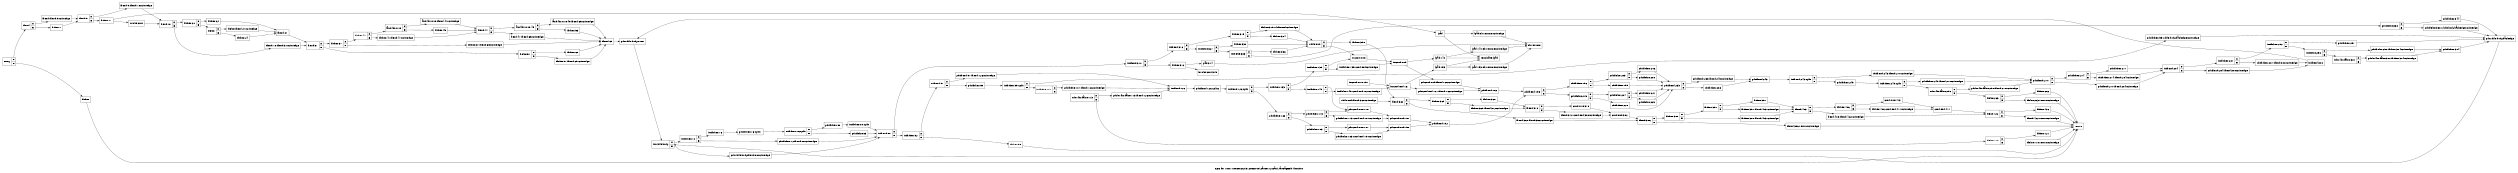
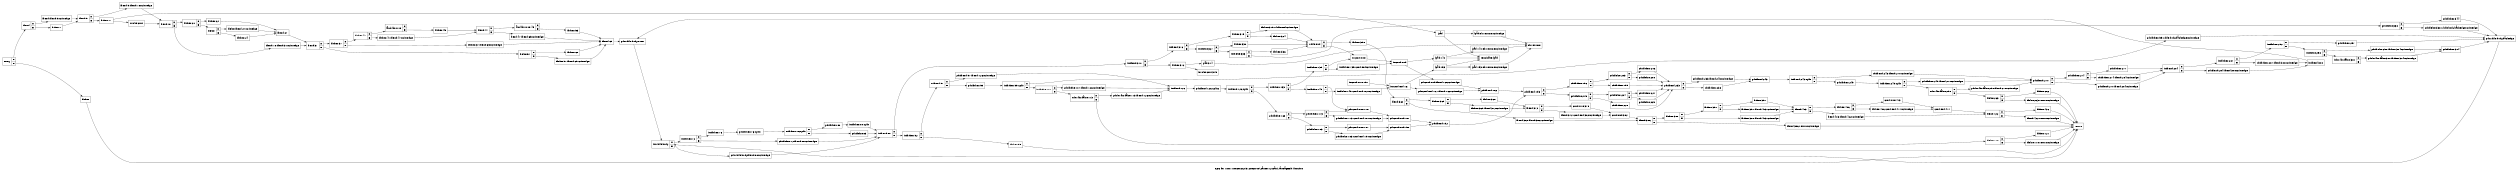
  digraph {
    label="CFG for '_ZN11xercesc_2_512DGXMLScanner12scanStartTagERb' function"
    rankdir=LR
    node [shape=record]
    n1 [label="{entry|{<s0>T|<s1>F}}"]
    n2 [label="{if.end|{<s0>T|<s1>F}}"]
    n3 [label="{if.then}"]
    n4 [label="{if.end.if.end.9_crit_edge}"]
    n5 [label="{if.then.7}"]
    n6 [label="{return}"]
    n7 [label="{if.end.9|{<s0>T|<s1>F}}"]
    n8 [label="{if.end.9.if.end.18_crit_edge}"]
    n9 [label="{if.then.11}"]
    n10 [label="{if.end.18|{<s0>T|<s1>F}}"]
    n11 [label="{invoke.cont}"]
    n12 [label="{lpad}"]
    n13 [label="{if.then.20|{<s0>T|<s1>F}}"]
    n14 [label="{if.end.18.if.end.31_crit_edge}"]
    n15 [label="{lpad.eh.resume_crit_edge}"]
    n16 [label="{terminate.lpad}"]
    n17 [label="{if.then.22}"]
    n18 [label="{if.else|{<s0>T|<s1>F}}"]
    n19 [label="{if.end.31|{<s0>T|<s1>F}}"]
    n20 [label="{eh.resume}"]
    n21 [label="{if.end.27}"]
    n22 [label="{if.else.if.end.27_crit_edge}"]
    n23 [label="{if.then.24}"]
    n24 [label="{if.then.37|{<s0>T|<s1>F}}"]
    n25 [label="{if.else.57|{<s0>T|<s1>F}}"]
    n26 [label="{if.then.41|{<s0>T|<s1>F}}"]
    n27 [label="{if.then.37.if.end.65_crit_edge}"]
    n28 [label="{if.then.60}"]
    n29 [label="{if.else.57.if.end.65_crit_edge}"]
    n30 [label="{land.lhs.true|{<s0>T|<s1>F}}"]
    n31 [label="{if.then.41.if.end.47_crit_edge}"]
    n32 [label="{if.end.65}"]
-   n33 [label="{land.lhs.true.if.end.47_crit_edge}"]
    n34 [label="{if.then.45}"]
    n35 [label="{if.end.47|{<s0>T|<s1>F}}"]
    n36 [label="{pd_while.body.outer}"]
    n37 [label="{it_while.body|{<s0>T|<s1>F}}"]
    n38 [label="{land.lhs.true.49|{<s0>T|<s1>F}}"]
    n39 [label="{if.end.47.if.end.65_crit_edge}"]
-   n40 [label="{land.lhs.true.49.if.end.65_crit_edge}"]
    n41 [label="{if.then.53}"]
    n42 [label="{it_if.then.72|{<s0>T|<s1>F}}"]
    n43 [label="{pd_while.body.if.end.88_crit_edge}"]
    n44 [label="{it_if.then.76}"]
    n45 [label="{pd_if.then.72.if.end.88_crit_edge}"]
    n46 [label="{it_if.end.88|{<s0>T|<s1>F}}"]
    n47 [label="{pd_if.then.76.split1}"]
    n48 [label="{it_if.end.310|{<s0>T|<s1>F}}"]
    n49 [label="{it_if.then.92|{<s0>T|<s1>F}}"]
    n50 [label="{it_if.end.316|{<s0>T|<s1>F}}"]
    n51 [label="{if.then.312}"]
    n52 [label="{it_if.end.97|{<s0>T|<s1>F}}"]
    n53 [label="{if.then.95}"]
    n54 [label="{it_if.then.76.split|{<s0>T|<s1>F}}"]
    n55 [label="{pd_if.then.80}"]
    n56 [label="{pd_if.else.85}"]
    n57 [label="{it_if.then.80.split}"]
    n58 [label="{if.then.319|{<s0>T|<s1>F}}"]
    n59 [label="{it_if.else.327|{<s0>T|<s1>F}}"]
    n60 [label="{invoke.cont.315}"]
    n61 [label="{lpad.314}"]
    n62 [label="{pd_if.end.97.if.end.126_crit_edge}"]
    n63 [label="{pd_if.then.99}"]
    n64 [label="{it_if.end.126}"]
    n65 [label="{it_if.then.99.split|{<s0>T|<s1>F}}"]
    n66 [label="{pd_if.end.126.split2}"]
    n67 [label="{pd_if.then.99.while.body.backedge_crit_edge}"]
    n68 [label="{it_if.else.107|{<s0>T|<s1>F}}"]
    n69 [label="{it_if.end.126.split|{<s0>T|<s1>F}}"]
    n70 [label="{pd_while.body.backedge}"]
    n71 [label="{pd_if.else.107.if.end.126_crit_edge}"]
    n72 [label="{it_lor.lhs.false.113|{<s0>T|<s1>F}}"]
    n73 [label="{pd_lor.lhs.false.113.if.end.126_crit_edge}"]
    n74 [label="{if.else.118|{<s0>T|<s1>F}}"]
    n75 [label="{if.then.121}"]
    n76 [label="{if.else.118.return_crit_edge}"]
    n77 [label="{it_if.then.133|{<s0>T|<s1>F}}"]
    n78 [label="{pd_if.else.168|{<s0>T|<s1>F}}"]
    n79 [label="{it_if.then.135|{<s0>T|<s1>F}}"]
    n80 [label="{it_if.else.149|{<s0>T|<s1>F}}"]
    n81 [label="{pd_if.then.173|{<s0>T|<s1>F}}"]
    n82 [label="{pd_if.else.183|{<s0>T|<s1>F}}"]
    n83 [label="{it_cond.true}"]
    n84 [label="{it_if.then.135.cond.end_crit_edge}"]
    n85 [label="{it_if.else.149.cond.end.161_crit_edge}"]
    n86 [label="{pd_cond.true.178}"]
    n87 [label="{pd_if.then.173.cond.end.181_crit_edge}"]
    n88 [label="{pd_cond.true.187}"]
    n89 [label="{pd_if.else.183.cond.end.190_crit_edge}"]
    n90 [label="{it_cond.end}"]
    n91 [label="{it_cond.true.157}"]
    n92 [label="{it_cond.end.161}"]
    n93 [label="{pd_cond.end.if.end.166_crit_edge}"]
    n94 [label="{lpad.140}"]
    n95 [label="{pd_if.end.166}"]
    n96 [label="{lpad.140.eh.resume_crit_edge}"]
    n97 [label="{pd_if.end.193|{<s0>T|<s1>F}}"]
    n98 [label="{pd_if.then.196|{<s0>T|<s1>F}}"]
    n99 [label="{pd_if.else.215|{<s0>T|<s1>F}}"]
    n100 [label="{pd_cond.end.161.if.end.166_crit_edge}"]
    n101 [label="{lpad.153}"]
    n102 [label="{lpad.153.eh.resume_crit_edge}"]
    n103 [label="{pd_if.else.203|{<s0>T|<s1>F}}"]
    n104 [label="{pd_if.then.199}"]
    n105 [label="{pd_if.else.224|{<s0>T|<s1>F}}"]
    n106 [label="{pd_if.then.220}"]
    n107 [label="{pd_cond.end.181}"]
    n108 [label="{pd_cond.end.190}"]
    n109 [label="{pd_if.end.192}"]
    n110 [label="{pd_if.then.206}"]
    n111 [label="{pd_if.else.208}"]
    n112 [label="{pd_if.end.233|{<s0>T|<s1>F}}"]
    n113 [label="{pd_if.then.227}"]
    n114 [label="{pd_if.else.229}"]
    n115 [label="{pd_if.end.233.if.end.243_crit_edge}"]
    n116 [label="{pd_if.then.238}"]
    n117 [label="{pd_if.end.243}"]
    n118 [label="{it_if.end.243.split|{<s0>T|<s1>F}}"]
    n119 [label="{pd_if.end.243.if.end.270_crit_edge}"]
    n120 [label="{pd_if.then.249}"]
    n121 [label="{pd_if.end.270|{<s0>T|<s1>F}}"]
    n122 [label="{it_if.then.249.split|{<s0>T|<s1>F}}"]
    n123 [label="{pd_if.then.274|{<s0>T|<s1>F}}"]
    n124 [label="{pd_if.end.270.if.end.284_crit_edge}"]
    n125 [label="{pd_if.then.249.if.end.270_crit_edge}"]
    n126 [label="{it_lor.lhs.false.258|{<s0>T|<s1>F}}"]
    n127 [label="{pd_if.then.277}"]
    n128 [label="{pd_if.then.274.if.end.284_crit_edge}"]
    n129 [label="{it_if.end.284|{<s0>T|<s1>F}}"]
    n130 [label="{pd_lor.lhs.false.258.if.end.270_crit_edge}"]
    n131 [label="{if.else.263|{<s0>T|<s1>F}}"]
    n132 [label="{if.then.266}"]
    n133 [label="{if.else.263.return_crit_edge}"]
    n134 [label="{it_if.then.287|{<s0>T|<s1>F}}"]
    n135 [label="{pd_if.end.284.if.end.308_crit_edge}"]
    n136 [label="{it_if.then.292|{<s0>T|<s1>F}}"]
    n137 [label="{pd_if.then.287.if.end.308_crit_edge}"]
    n138 [label="{it_if.end.308}"]
    n139 [label="{pd_if.then.297}"]
    n140 [label="{it_if.else.298|{<s0>T|<s1>F}}"]
    n141 [label="{pd_if.else.298.if.then.304_crit_edge}"]
    n142 [label="{it_lor.lhs.false.300|{<s0>T|<s1>F}}"]
    n143 [label="{pd_if.then.304}"]
    n144 [label="{pd_lor.lhs.false.300.if.then.304_crit_edge}"]
    n145 [label="{if.then.319.while.end_crit_edge}"]
    n146 [label="{if.then.324}"]
    n147 [label="{if.then.330}"]
    n148 [label="{it_if.else.333|{<s0>T|<s1>F}}"]
    n149 [label="{while.end|{<s0>T|<s1>F}}"]
    n150 [label="{if.then.336}"]
    n151 [label="{pd_if.else.338|{<s0>T|<s1>F}}"]
    n152 [label="{if.then.358}"]
    n153 [label="{if.end.360|{<s0>T|<s1>F}}"]
-   n154 [label="{while.end.if.end.360_crit_edge}"]
    n155 [label="{pd_if.then.344}"]
    n156 [label="{pd_if.else.338.while.body.backedge_crit_edge}"]
    n157 [label="{if.then.365|{<s0>T|<s1>F}}"]
    n158 [label="{if.end.360.if.end.386_crit_edge}"]
    n159 [label="{if.then.368}"]
    n160 [label="{if.then.365.if.end.372_crit_edge}"]
    n161 [label="{if.end.386|{<s0>T|<s1>F}}"]
    n162 [label="{if.end.372|{<s0>T|<s1>F}}"]
    n163 [label="{if.then.388|{<s0>T|<s1>F}}"]
    n164 [label="{if.end.386.return_crit_edge}"]
    n165 [label="{if.then.391|{<s0>T|<s1>F}}"]
    n166 [label="{if.then.388.if.end.403_crit_edge}"]
    n167 [label="{cond.true.378}"]
    n168 [label="{if.end.372.cond.end.382_crit_edge}"]
    n169 [label="{cond.end.382}"]
    n170 [label="{if.then.397}"]
    n171 [label="{if.then.391.if.end.403_crit_edge}"]
    n172 [label="{if.end.403|{<s0>T|<s1>F}}"]
    n173 [label="{if.then.406|{<s0>T|<s1>F}}"]
    n174 [label="{if.end.403.if.end.422_crit_edge}"]
    n175 [label="{cond.true.413}"]
    n176 [label="{if.then.406.cond.end.417_crit_edge}"]
    n177 [label="{if.end.422|{<s0>T|<s1>F}}"]
    n178 [label="{cond.end.417}"]
    n179 [label="{if.then.426}"]
    n180 [label="{if.end.422.return_crit_edge}"]
    n1 -> n2 [tailport=s0]
    n1 -> n3 [tailport=s1]
    n2 -> n4 [tailport=s0]
    n2 -> n5 [tailport=s1]
    n3 -> n6
    n4 -> n7
    n5 -> n7
    n7 -> n8 [tailport=s0]
    n7 -> n9 [tailport=s1]
    n8 -> n10
    n9 -> n11
    n9 -> n12
    n10 -> n13 [tailport=s0]
    n10 -> n14 [tailport=s1]
    n11 -> n10
    n12 -> n15
    n12 -> n16
    n13 -> n17 [tailport=s0]
    n13 -> n18 [tailport=s1]
    n14 -> n19
    n15 -> n20
    n17 -> n21
    n18 -> n22 [tailport=s0]
    n18 -> n23 [tailport=s1]
    n19 -> n24 [tailport=s0]
    n19 -> n25 [tailport=s1]
    n21 -> n19
    n22 -> n21
    n23 -> n21
    n24 -> n26 [tailport=s0]
    n24 -> n27 [tailport=s1]
    n25 -> n28 [tailport=s0]
    n25 -> n29 [tailport=s1]
    n26 -> n30 [tailport=s0]
    n26 -> n31 [tailport=s1]
    n27 -> n32
    n28 -> n32
    n29 -> n32
-   n30 -> n33 [tailport=s0]
    n30 -> n34 [tailport=s1]
    n31 -> n35
    n32 -> n36
-   n33 -> n35
    n34 -> n35
    n35 -> n38 [tailport=s0]
    n35 -> n39 [tailport=s1]
    n36 -> n37
    n37 -> n42 [tailport=s0]
    n37 -> n43 [tailport=s1]
-   n38 -> n40 [tailport=s0]
    n38 -> n41 [tailport=s1]
    n39 -> n32
-   n40 -> n32
    n41 -> n32
    n42 -> n44 [tailport=s0]
    n42 -> n45 [tailport=s1]
    n43 -> n46
    n44 -> n47
    n45 -> n46
    n46 -> n48 [tailport=s0]
    n46 -> n49 [tailport=s1]
    n47 -> n54
    n48 -> n50 [tailport=s0]
    n48 -> n51 [tailport=s1]
    n49 -> n52 [tailport=s0]
    n49 -> n53 [tailport=s1]
    n50 -> n58 [tailport=s0]
    n50 -> n59 [tailport=s1]
    n51 -> n60
    n51 -> n61
    n52 -> n62 [tailport=s0]
    n52 -> n63 [tailport=s1]
    n53 -> n6
    n54 -> n55 [tailport=s0]
    n54 -> n56 [tailport=s1]
    n55 -> n57
    n56 -> n46
    n57 -> n46
    n58 -> n145 [tailport=s0]
    n58 -> n146 [tailport=s1]
    n59 -> n147 [tailport=s0]
    n59 -> n148 [tailport=s1]
    n61 -> n20
    n62 -> n64
    n63 -> n65
    n64 -> n66
    n65 -> n67 [tailport=s0]
    n65 -> n68 [tailport=s1]
    n66 -> n69
    n67 -> n70
    n68 -> n71 [tailport=s0]
+   n68 -> n72 [tailport=s1]
    n69 -> n77 [tailport=s0]
    n69 -> n78 [tailport=s1]
    n70 -> n37
    n71 -> n64
    n72 -> n73 [tailport=s0]
    n72 -> n74 [tailport=s1]
    n73 -> n64
    n74 -> n75 [tailport=s0]
+   n74 -> n76 [tailport=s1]
    n75 -> n6
    n76 -> n6
    n77 -> n79 [tailport=s0]
    n77 -> n80 [tailport=s1]
    n78 -> n81 [tailport=s0]
    n78 -> n82 [tailport=s1]
    n79 -> n83 [tailport=s0]
    n79 -> n84 [tailport=s1]
    n80 -> n85 [tailport=s1]
    n80 -> n86 [tailport=s0]
    n81 -> n86 [tailport=s0]
    n81 -> n87 [tailport=s1]
    n82 -> n88 [tailport=s0]
    n82 -> n89 [tailport=s1]
    n83 -> n90
    n84 -> n90
    n85 -> n92
    n86 -> n107
    n87 -> n107
    n88 -> n108
    n89 -> n108
    n90 -> n93
    n90 -> n94
    n91 -> n92
    n92 -> n100
    n92 -> n101
    n93 -> n95
    n94 -> n16
    n94 -> n96
    n95 -> n97
    n96 -> n20
    n97 -> n98 [tailport=s0]
    n97 -> n99 [tailport=s1]
    n98 -> n103 [tailport=s0]
    n98 -> n104 [tailport=s1]
    n99 -> n105 [tailport=s0]
    n99 -> n106 [tailport=s1]
    n100 -> n95
    n101 -> n16
    n101 -> n102
    n102 -> n20
    n103 -> n110 [tailport=s0]
    n103 -> n111 [tailport=s1]
    n104 -> n112
    n105 -> n113 [tailport=s0]
    n105 -> n114 [tailport=s1]
    n106 -> n112
    n107 -> n109
    n108 -> n109
    n109 -> n97
    n110 -> n112
    n111 -> n112
    n112 -> n115 [tailport=s0]
    n112 -> n116 [tailport=s1]
    n113 -> n112
    n114 -> n112
    n115 -> n117
    n116 -> n117
    n117 -> n118
    n118 -> n119 [tailport=s0]
    n118 -> n120 [tailport=s1]
    n119 -> n121
    n120 -> n122
    n121 -> n123 [tailport=s0]
    n121 -> n124 [tailport=s1]
    n122 -> n125 [tailport=s0]
    n122 -> n126 [tailport=s1]
    n123 -> n127 [tailport=s0]
    n123 -> n128 [tailport=s1]
    n124 -> n129
    n125 -> n121
    n126 -> n130 [tailport=s0]
    n126 -> n131 [tailport=s1]
    n127 -> n129
    n128 -> n129
    n129 -> n134 [tailport=s0]
    n129 -> n135 [tailport=s1]
    n130 -> n121
    n131 -> n132 [tailport=s0]
    n131 -> n133 [tailport=s1]
    n132 -> n6
    n133 -> n6
    n134 -> n136 [tailport=s0]
    n134 -> n137 [tailport=s1]
    n135 -> n138
    n136 -> n139 [tailport=s0]
    n136 -> n140 [tailport=s1]
    n137 -> n138
    n138 -> n36
    n139 -> n70
    n140 -> n141 [tailport=s0]
    n140 -> n142 [tailport=s1]
    n141 -> n143
    n142 -> n144 [tailport=s0]
    n143 -> n70
    n144 -> n143
    n145 -> n149
    n146 -> n149
    n147 -> n149
    n148 -> n150 [tailport=s0]
    n148 -> n151 [tailport=s1]
    n149 -> n83 [tailport=s1]
    n149 -> n152 [tailport=s0]
    n150 -> n149
    n151 -> n155 [tailport=s0]
    n151 -> n156 [tailport=s1]
    n152 -> n153
    n153 -> n157 [tailport=s0]
    n153 -> n158 [tailport=s1]
-   n154 -> n153
    n155 -> n70
    n156 -> n70
    n157 -> n159 [tailport=s0]
    n157 -> n160 [tailport=s1]
    n158 -> n161
    n159 -> n162
    n160 -> n162
    n161 -> n163 [tailport=s0]
    n161 -> n164 [tailport=s1]
    n162 -> n167 [tailport=s0]
    n162 -> n168 [tailport=s1]
    n163 -> n165 [tailport=s0]
    n163 -> n166 [tailport=s1]
    n164 -> n6
    n165 -> n170 [tailport=s0]
    n165 -> n171 [tailport=s1]
    n166 -> n172
    n167 -> n169
    n168 -> n169
    n169 -> n161
    n170 -> n172
    n171 -> n172
    n172 -> n173 [tailport=s0]
    n172 -> n174 [tailport=s1]
    n173 -> n175 [tailport=s0]
    n173 -> n176 [tailport=s1]
    n174 -> n177
    n175 -> n178
    n176 -> n178
    n177 -> n179 [tailport=s0]
    n177 -> n180 [tailport=s1]
    n178 -> n177
    n179 -> n6
    n180 -> n6
  }
